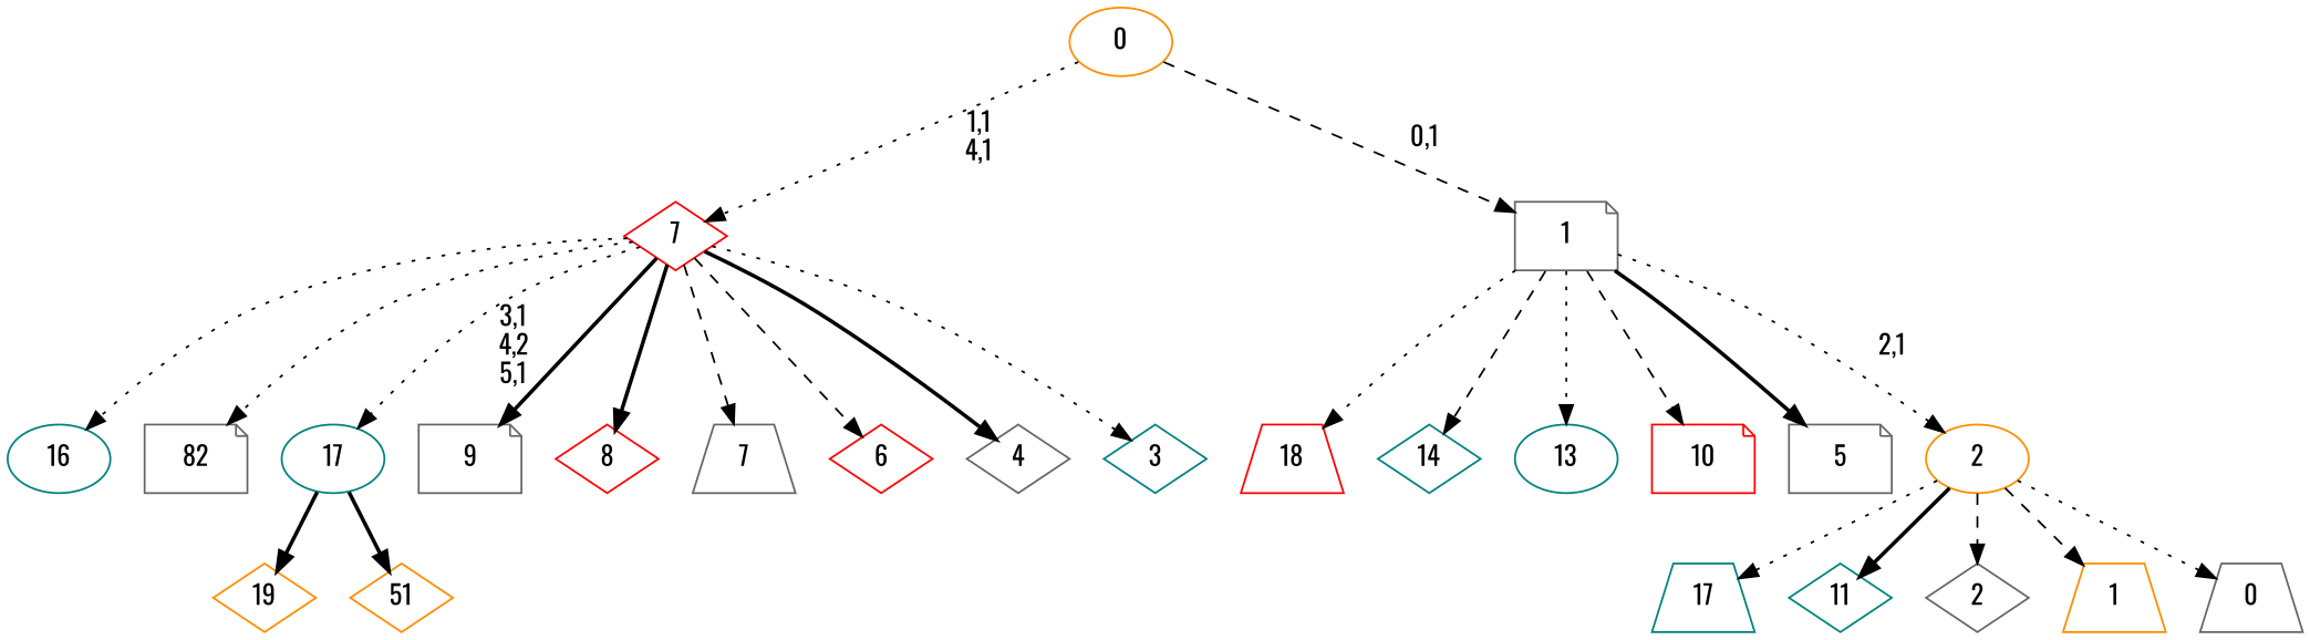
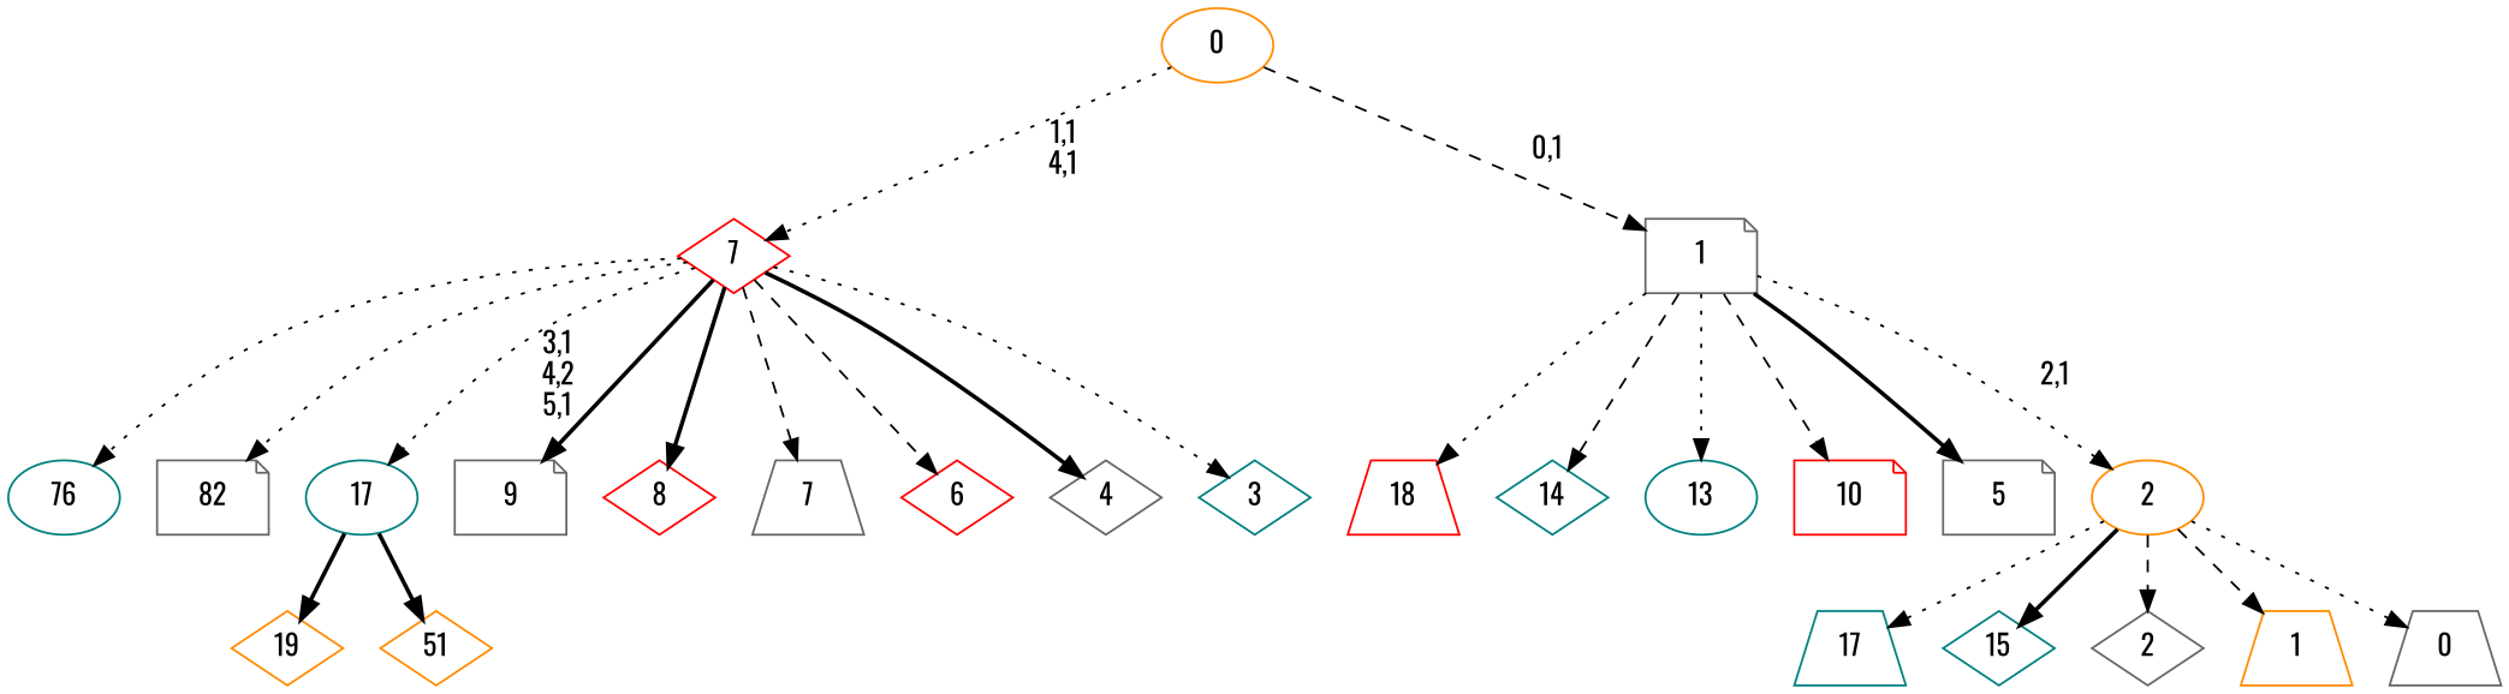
  digraph {
    fontname=Oswald
    node [color=gray40 fontname=Oswald shape=diamond]
    edge [fontname=Oswald style=dotted]
    n1 [color=darkorange label=19]
    n2 [color=red label=18 shape=trapezium]
    n3 [color=teal label=17 shape=trapezium]
-   n4 [color=teal label=16 shape=ellipse]
-   n5 [color=teal label=11]
+   n4 [color=teal label=76 shape=ellipse]
+   n5 [color=teal label=15]
    n6 [color=teal label=14]
    n7 [color=teal label=13 shape=ellipse]
    n8 [label=82 shape=note]
    n9 [color=darkorange label=51]
    17 [color=teal shape=ellipse]
    n11 [color=red label=10 shape=note]
    n12 [label=9 shape=note]
    n13 [color=red label=8]
    n14 [label=7 shape=trapezium]
    n15 [color=red label=6]
    n16 [label=5 shape=note]
    n17 [label=4]
    n18 [color=teal label=3]
    7 [color=red]
    n20 [label=2]
    n21 [color=darkorange label=1 shape=trapezium]
    n22 [label=0 shape=trapezium]
    2 [color=darkorange shape=ellipse]
    1 [shape=note]
    0 [color=darkorange shape=ellipse]
    17 -> n1 [style=bold]
    17 -> n9 [style=bold]
    7 -> n4
    7 -> n8
    7 -> 17 [label="3,1\n4,2\n5,1"]
    7 -> n12 [style=bold]
    7 -> n13 [style=bold]
    7 -> n14 [style=dashed]
    7 -> n15 [style=dashed]
    7 -> n17 [style=bold]
    7 -> n18
    2 -> n3
    2 -> n5 [style=bold]
    2 -> n20 [style=dashed]
    2 -> n21 [style=dashed]
    2 -> n22
    1 -> n2
    1 -> n6 [style=dashed]
    1 -> n7
    1 -> n11 [style=dashed]
    1 -> n16 [style=bold]
    1 -> 2 [label="2,1"]
    0 -> 7 [label="1,1\n4,1"]
    0 -> 1 [label="0,1" style=dashed]
  }
